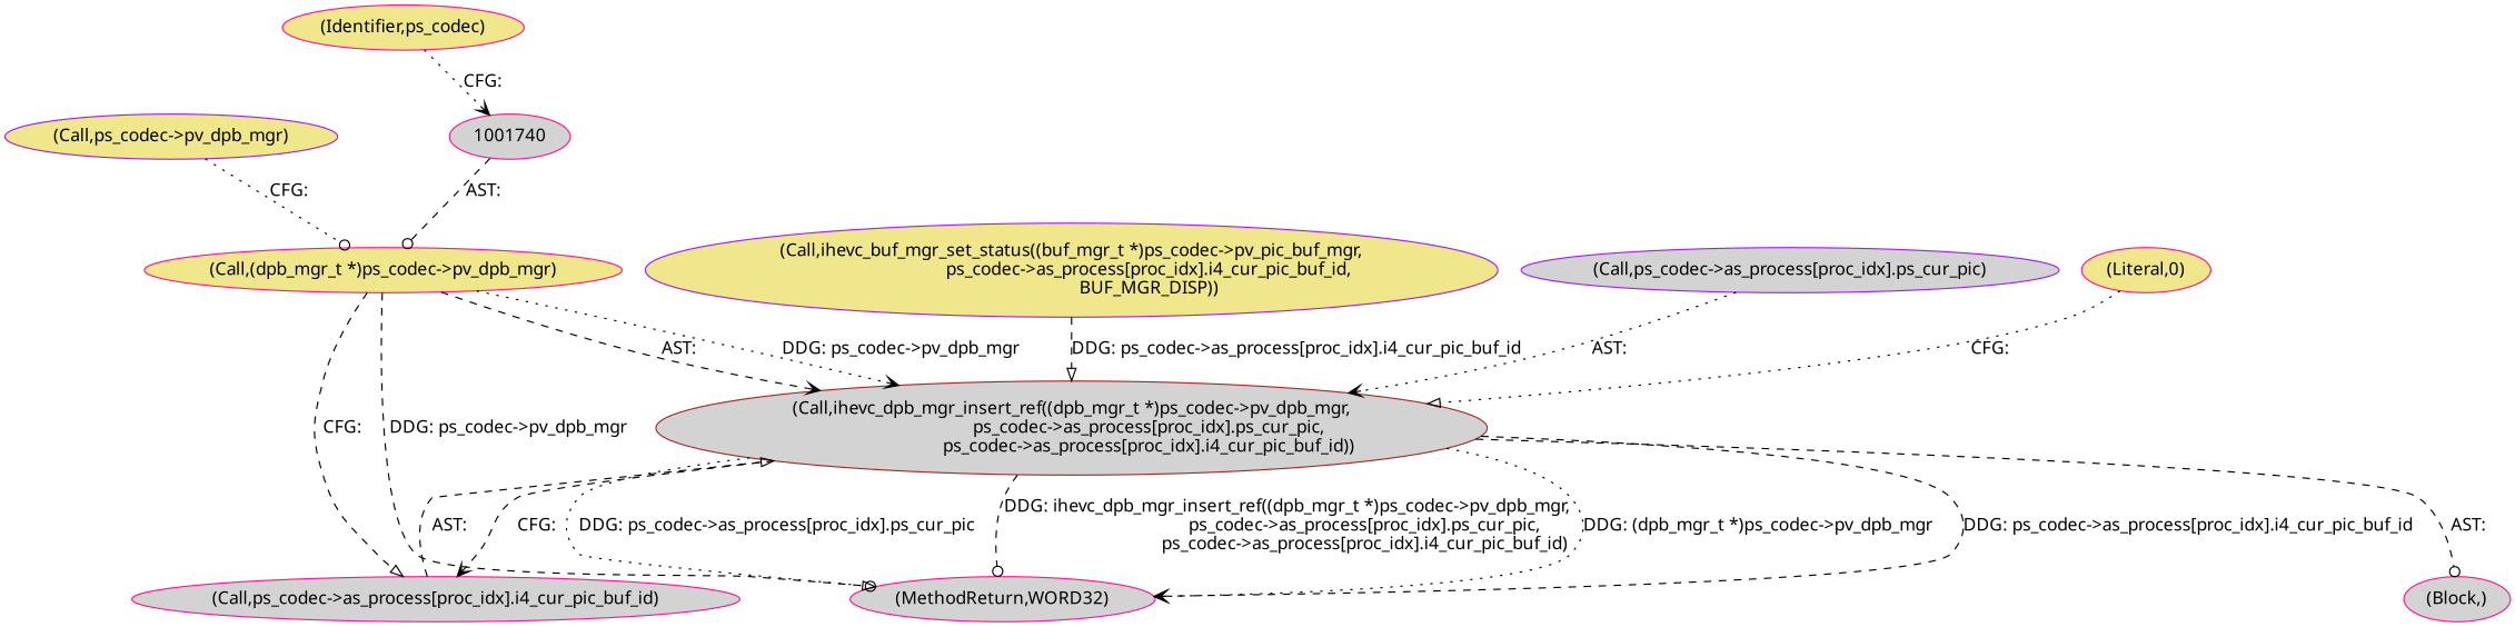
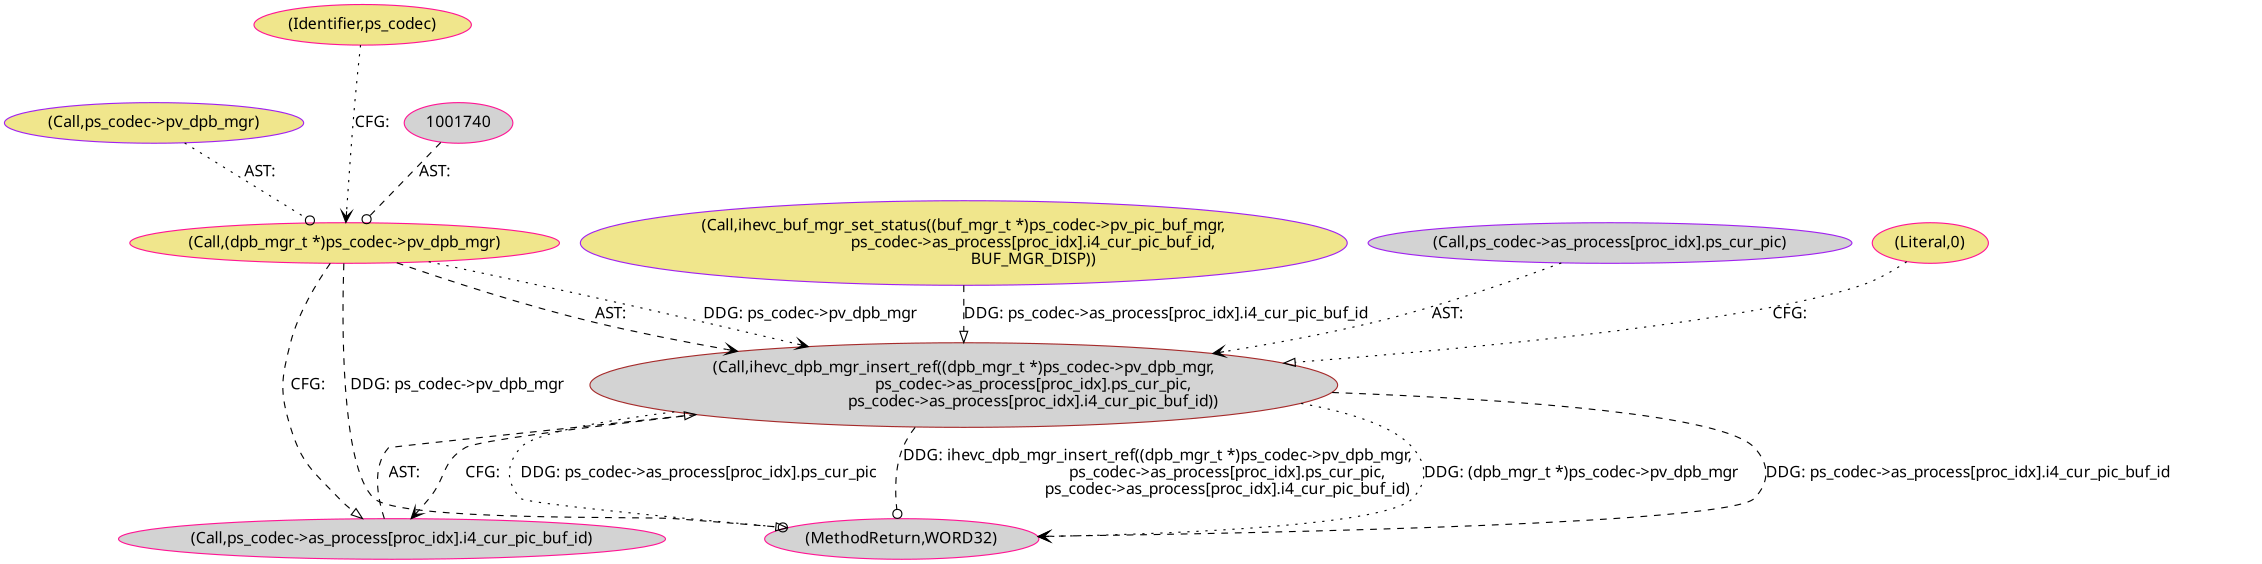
  digraph {
    fontname="Noto Sans"
    node [color=deeppink fillcolor=lightgrey fontname="Noto Sans" style=filled]
    edge [arrowhead=vee fontname="Noto Sans" style=dashed]
    n1 [fillcolor=khaki label="(Call,(dpb_mgr_t *)ps_codec->pv_dpb_mgr)"]
    n2 [color=brown label="(Call,ihevc_dpb_mgr_insert_ref((dpb_mgr_t *)ps_codec->pv_dpb_mgr,\n                                 ps_codec->as_process[proc_idx].ps_cur_pic,\n                                 ps_codec->as_process[proc_idx].i4_cur_pic_buf_id))"]
    n3 [label="(MethodReturn,WORD32)"]
    n4 [label="(Call,ps_codec->as_process[proc_idx].i4_cur_pic_buf_id)"]
-   n5 [label="(Block,)"]
    n6 [color=purple fillcolor=khaki label="(Call,ps_codec->pv_dpb_mgr)"]
    n7 [color=purple fillcolor=khaki label="(Call,ihevc_buf_mgr_set_status((buf_mgr_t *)ps_codec->pv_pic_buf_mgr,\n                                 ps_codec->as_process[proc_idx].i4_cur_pic_buf_id,\n                                 BUF_MGR_DISP))"]
    n8 [color=purple label="(Call,ps_codec->as_process[proc_idx].ps_cur_pic)"]
    n9 [fillcolor=khaki label="(Identifier,ps_codec)"]
    n10 [fillcolor=khaki label="(Literal,0)"]
    1001740
    n1 -> n2 [label="AST: "]
    n1 -> n2 [label="DDG: ps_codec->pv_dpb_mgr" style=dotted]
    n1 -> n3 [arrowhead=odot label="DDG: ps_codec->pv_dpb_mgr"]
    n1 -> n4 [arrowhead=onormal label="CFG: "]
    n2 -> n3 [label="DDG: ps_codec->as_process[proc_idx].i4_cur_pic_buf_id"]
    n2 -> n3 [arrowhead=onormal label="DDG: ps_codec->as_process[proc_idx].ps_cur_pic" style=dotted]
    n2 -> n3 [arrowhead=odot label="DDG: ihevc_dpb_mgr_insert_ref((dpb_mgr_t *)ps_codec->pv_dpb_mgr,\n                                 ps_codec->as_process[proc_idx].ps_cur_pic,\n                                 ps_codec->as_process[proc_idx].i4_cur_pic_buf_id)"]
    n2 -> n3 [label="DDG: (dpb_mgr_t *)ps_codec->pv_dpb_mgr" style=dotted]
    n2 -> n4 [label="CFG: "]
-   n2 -> n5 [arrowhead=odot label="AST: "]
    n4 -> n2 [arrowhead=onormal label="AST: "]
-   n6 -> n1 [arrowhead=odot label="CFG: " style=dotted]
+   n6 -> n1 [arrowhead=odot label="AST: " style=dotted]
    n7 -> n2 [arrowhead=onormal label="DDG: ps_codec->as_process[proc_idx].i4_cur_pic_buf_id"]
    n8 -> n2 [label="AST: " style=dotted]
-   n9 -> 1001740 [label="CFG: " style=dotted]
+   n9 -> n1 [label="CFG: " style=dotted]
    n10 -> n2 [arrowhead=onormal label="CFG: " style=dotted]
    1001740 -> n1 [arrowhead=odot label="AST: "]
  }
